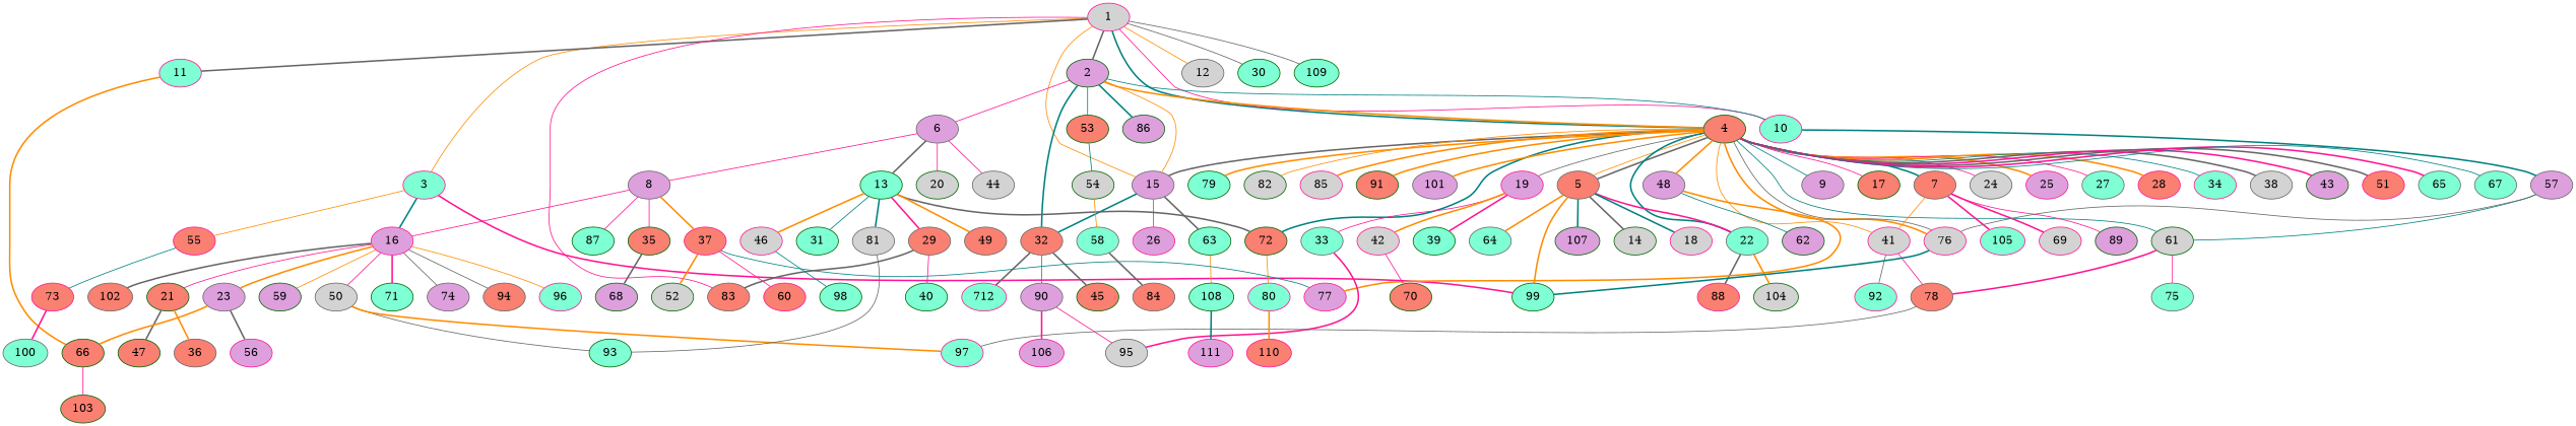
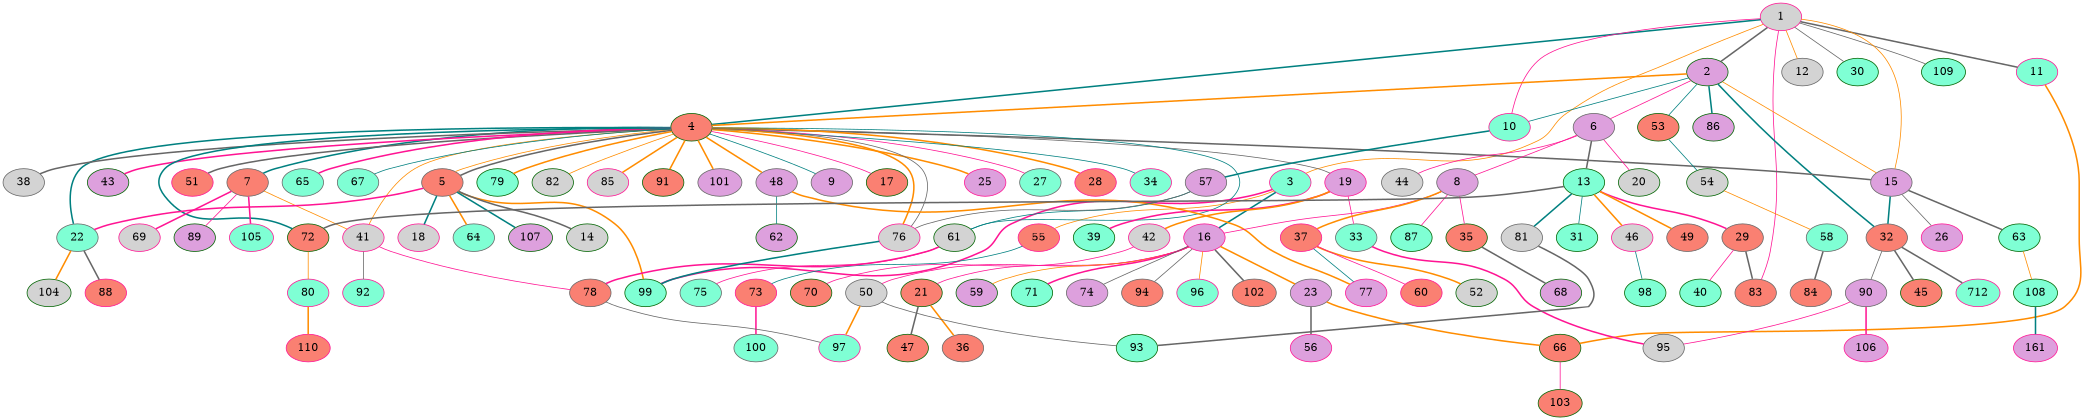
  graph {
    node [color=darkgreen fillcolor=aquamarine style=filled]
    edge [color=darkorange style=bold]
    1 [color=deeppink fillcolor=lightgrey]
    2 [fillcolor=plum]
    3 [color=deeppink]
    4 [fillcolor=salmon]
    10 [color=deeppink]
    11 [color=deeppink]
    12 [color=gray40 fillcolor=lightgrey]
    30
    83 [color=gray40 fillcolor=salmon]
    109
    15 [color=gray40 fillcolor=plum]
    6 [color=gray40 fillcolor=plum]
    32 [color=gray40 fillcolor=salmon]
    53 [fillcolor=salmon]
    86 [fillcolor=plum]
    16 [color=deeppink fillcolor=plum]
    55 [color=deeppink fillcolor=salmon]
    99
    7 [color=gray40 fillcolor=salmon]
    5 [color=gray40 fillcolor=salmon]
    9 [color=gray40 fillcolor=plum]
    17 [fillcolor=salmon]
    19 [color=deeppink fillcolor=plum]
    22 [color=gray40]
-   24 [color=gray40 fillcolor=lightgrey]
    25 [color=deeppink fillcolor=plum]
    27 [color=gray40]
    28 [color=deeppink fillcolor=salmon]
    34 [color=deeppink]
    38 [color=gray40 fillcolor=lightgrey]
    41 [color=deeppink fillcolor=lightgrey]
    43 [fillcolor=plum]
    48 [color=gray40 fillcolor=plum]
    51 [color=deeppink fillcolor=salmon]
    61 [fillcolor=lightgrey]
    65 [color=gray40]
    67 [color=gray40]
    72 [fillcolor=salmon]
    76 [color=deeppink fillcolor=lightgrey]
    79
    82 [fillcolor=lightgrey]
    85 [color=deeppink fillcolor=lightgrey]
    91 [fillcolor=salmon]
    101 [color=gray40 fillcolor=plum]
    69 [color=deeppink fillcolor=lightgrey]
    89 [fillcolor=plum]
    105 [color=deeppink]
    57 [color=gray40 fillcolor=plum]
    66 [fillcolor=salmon]
    8 [color=gray40 fillcolor=plum]
    13
    20 [fillcolor=lightgrey]
    44 [color=gray40 fillcolor=lightgrey]
    26 [color=deeppink fillcolor=plum]
    63
    45 [fillcolor=salmon]
    90 [color=gray40 fillcolor=plum]
    n58 [color=deeppink label=712]
    54 [fillcolor=lightgrey]
    21 [fillcolor=salmon]
    23 [color=gray40 fillcolor=plum]
    50 [color=gray40 fillcolor=lightgrey]
    59 [fillcolor=plum]
    71
    74 [color=gray40 fillcolor=plum]
    94 [color=gray40 fillcolor=salmon]
    96 [color=deeppink]
    102 [color=gray40 fillcolor=salmon]
    73 [color=deeppink fillcolor=salmon]
    14 [fillcolor=lightgrey]
    18 [color=deeppink fillcolor=lightgrey]
    64 [color=gray40]
    107 [fillcolor=plum]
    33 [color=gray40]
    39
    42 [color=deeppink fillcolor=lightgrey]
    88 [color=deeppink fillcolor=salmon]
    104 [fillcolor=lightgrey]
    78 [color=gray40 fillcolor=salmon]
    92 [color=deeppink]
    77 [color=deeppink fillcolor=plum]
    62 [fillcolor=plum]
    75 [color=gray40]
    80 [color=deeppink]
    35 [fillcolor=salmon]
    37 [color=deeppink fillcolor=salmon]
    87
    29 [color=gray40 fillcolor=salmon]
    31
    46 [color=deeppink fillcolor=lightgrey]
    49 [color=gray40 fillcolor=salmon]
    81 [color=gray40 fillcolor=lightgrey]
    68 [fillcolor=plum]
    52 [fillcolor=lightgrey]
    60 [color=deeppink fillcolor=salmon]
    103 [fillcolor=salmon]
    40
    98
    93
    108
    36 [color=gray40 fillcolor=salmon]
    47 [fillcolor=salmon]
    56 [color=deeppink fillcolor=plum]
    97 [color=deeppink]
    95 [color=gray40 fillcolor=lightgrey]
    70 [fillcolor=salmon]
    106 [color=deeppink fillcolor=plum]
    58 [color=gray40]
    84 [color=gray40 fillcolor=salmon]
    100 [color=gray40]
-   111 [color=deeppink fillcolor=plum]
+   111 [color=deeppink fillcolor=plum label=161]
    110 [color=deeppink fillcolor=salmon]
    1 -- 2 [color=gray40]
    1 -- 3 [style=solid]
    1 -- 4 [color=teal]
    1 -- 10 [color=deeppink style=solid]
    1 -- 11 [color=gray40]
    1 -- 12 [style=solid]
    1 -- 30 [color=gray40 style=solid]
    1 -- 83 [color=deeppink style=solid]
    1 -- 109 [color=gray40 style=solid]
    1 -- 15 [style=solid]
    2 -- 4
    2 -- 10 [color=teal style=solid]
    2 -- 15 [style=solid]
    2 -- 6 [color=deeppink style=solid]
    2 -- 32 [color=teal]
    2 -- 53 [color=teal style=solid]
    2 -- 86 [color=teal]
    3 -- 16 [color=teal]
    3 -- 55 [style=solid]
    3 -- 99 [color=deeppink]
    4 -- 15 [color=gray40]
    4 -- 7 [color=teal]
    4 -- 5 [style=solid]
    4 -- 5 [color=gray40]
    4 -- 9 [color=teal style=solid]
    4 -- 17 [color=deeppink style=solid]
    4 -- 19 [color=gray40 style=solid]
    4 -- 22 [color=teal]
-   4 -- 24 [color=deeppink style=solid]
    4 -- 25
    4 -- 27 [color=deeppink style=solid]
    4 -- 28
    4 -- 34 [color=teal style=solid]
    4 -- 38 [color=gray40]
    4 -- 41 [style=solid]
    4 -- 43 [color=deeppink]
    4 -- 48
    4 -- 51 [color=gray40]
    4 -- 61 [color=teal style=solid]
    4 -- 65 [color=deeppink]
    4 -- 67 [color=teal style=solid]
    4 -- 72 [color=teal]
    4 -- 76
    4 -- 76 [color=gray40 style=solid]
    4 -- 79
    4 -- 82 [style=solid]
    4 -- 85
    4 -- 91
    4 -- 101
    10 -- 57 [color=teal]
    11 -- 66
    15 -- 32 [color=teal]
    15 -- 26 [color=gray40 style=solid]
    15 -- 63 [color=gray40]
    6 -- 8 [color=deeppink style=solid]
    6 -- 13 [color=gray40]
    6 -- 20 [color=deeppink style=solid]
    6 -- 44 [color=deeppink style=solid]
    32 -- 45 [color=gray40]
    32 -- 90 [color=gray40 style=solid]
    32 -- n58 [color=gray40]
    53 -- 54 [color=teal style=solid]
    16 -- 21 [color=deeppink style=solid]
    16 -- 23
    16 -- 50 [color=deeppink style=solid]
    16 -- 59 [style=solid]
    16 -- 71 [color=deeppink]
    16 -- 74 [color=gray40 style=solid]
    16 -- 94 [color=gray40 style=solid]
    16 -- 96 [style=solid]
    16 -- 102 [color=gray40]
    55 -- 73 [color=teal style=solid]
    7 -- 41 [style=solid]
    7 -- 69 [color=deeppink]
    7 -- 89 [color=deeppink style=solid]
    7 -- 105 [color=deeppink]
    5 -- 99
    5 -- 22 [color=deeppink]
    5 -- 14 [color=gray40]
    5 -- 18 [color=teal]
    5 -- 64
    5 -- 107 [color=teal]
    19 -- 33 [color=deeppink style=solid]
    19 -- 39 [color=deeppink]
    19 -- 42
    22 -- 88 [color=gray40]
    22 -- 104
    41 -- 78 [color=deeppink style=solid]
    41 -- 92 [color=gray40 style=solid]
    48 -- 77
    48 -- 62 [color=teal style=solid]
    61 -- 78 [color=deeppink]
    61 -- 75 [color=deeppink style=solid]
    72 -- 80 [style=solid]
    76 -- 99 [color=teal]
    57 -- 61 [color=teal style=solid]
    57 -- 76 [color=gray40 style=solid]
    66 -- 103 [color=deeppink style=solid]
    8 -- 16 [color=deeppink style=solid]
    8 -- 35 [color=deeppink style=solid]
    8 -- 37
    8 -- 87 [color=deeppink style=solid]
    13 -- 72 [color=gray40]
    13 -- 29 [color=deeppink]
    13 -- 31 [color=teal style=solid]
    13 -- 46
    13 -- 49
    13 -- 81 [color=teal]
    63 -- 108 [style=solid]
    90 -- 95 [color=deeppink style=solid]
    90 -- 106 [color=deeppink]
    54 -- 58 [style=solid]
    21 -- 36
    21 -- 47 [color=gray40]
    23 -- 66
    23 -- 56 [color=gray40]
    50 -- 93 [color=gray40 style=solid]
    50 -- 97
    73 -- 100 [color=deeppink]
    33 -- 95 [color=deeppink]
    42 -- 70 [color=deeppink style=solid]
    78 -- 97 [color=gray40 style=solid]
    80 -- 110
    35 -- 68 [color=gray40]
    37 -- 77 [color=teal style=solid]
    37 -- 52
    37 -- 60 [color=deeppink style=solid]
    29 -- 83 [color=gray40]
    29 -- 40 [color=deeppink style=solid]
    46 -- 98 [color=teal style=solid]
-   81 -- 93 [color=gray40 style=solid]
+   81 -- 93 [color=gray40]
    108 -- 111 [color=teal]
    58 -- 84 [color=gray40]
  }
